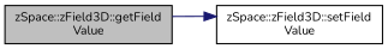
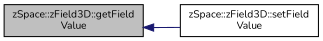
  digraph {
    rankdir=LR
    fontname=Nunito
    node [color=black fontname=Nunito fontsize=10 shape=record style=filled]
    n1 [fillcolor=grey75 fontcolor=black height=0.2 label="zSpace::zField3D::getField\lValue" width=0.4]
    n2 [fillcolor=white height=0.2 label="zSpace::zField3D::setField\lValue" width=0.4]
-   n2 -> n1 [color=midnightblue dir=back fontname=Nunito fontsize=10 labelfontname=Helvetica labelfontsize=10 style=solid]
+   n1 -> n2 [color=midnightblue dir=back fontname=Nunito fontsize=10 labelfontname=Helvetica labelfontsize=10 style=solid]
  }
